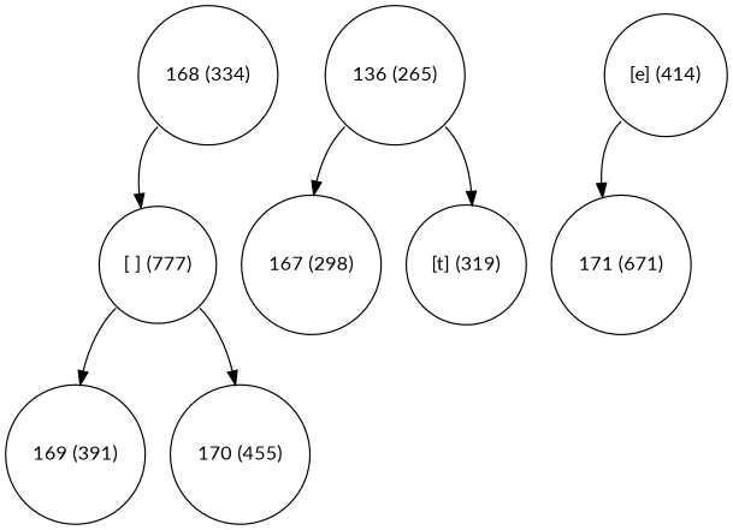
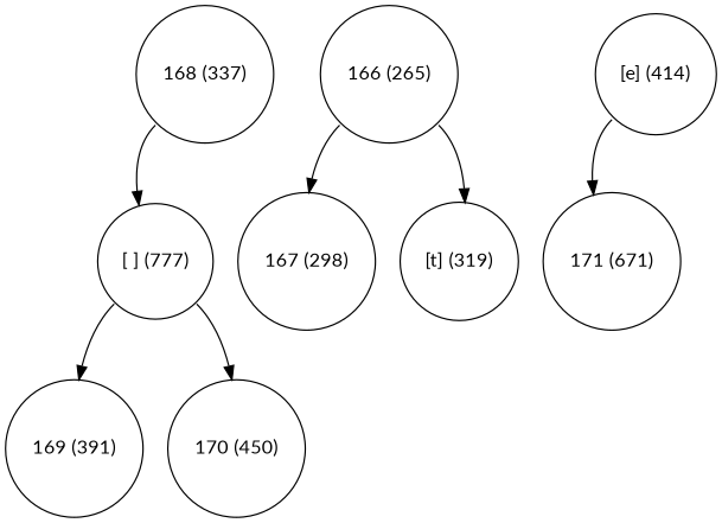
  digraph {
    fontname=Lato
    node [fontname=Lato shape=circle]
    edge [fontname=Lato tailport=sw]
-   n1 [label="168 (334)" width=0.5]
+   n1 [label="168 (337)" width=0.5]
    n2 [label="[ ] (777)" width=0.5]
-   n3 [label="136 (265)" width=0.5]
+   n3 [label="166 (265)" width=0.5]
    n4 [label="167 (298)" width=0.5]
    n5 [label="[t] (319)" width=0.5]
    n6 [label="169 (391)" width=0.5]
-   n7 [label="170 (455)" width=0.5]
+   n7 [label="170 (450)" width=0.5]
    n8 [label="[e] (414)" width=0.5]
    n9 [label="171 (671)" width=0.5]
    n1 -> n2
    n2 -> n6
    n2 -> n7 [tailport=se]
    n3 -> n4
    n3 -> n5 [tailport=se]
    n8 -> n9
  }
